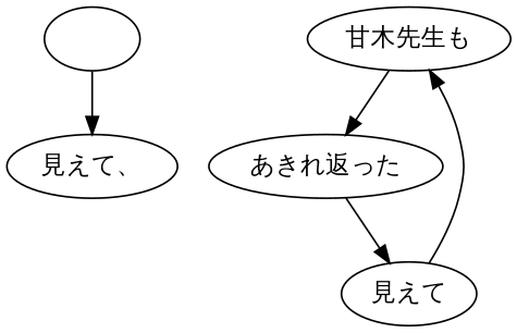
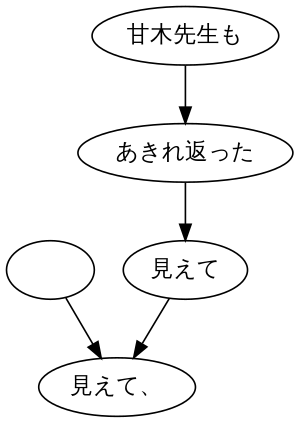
  digraph {
    fontname="Courier Prime"
    node [fontname="Courier Prime"]
    edge [fontname="Courier Prime"]
    n1 [label="　"]
    n2 [label="見えて、"]
    n3 [label="甘木先生も"]
    n4 [label="あきれ返った"]
    n5 [label="見えて"]
    n1 -> n2
    n3 -> n4
    n4 -> n5
-   n5 -> n3
+   n5 -> n2
  }
